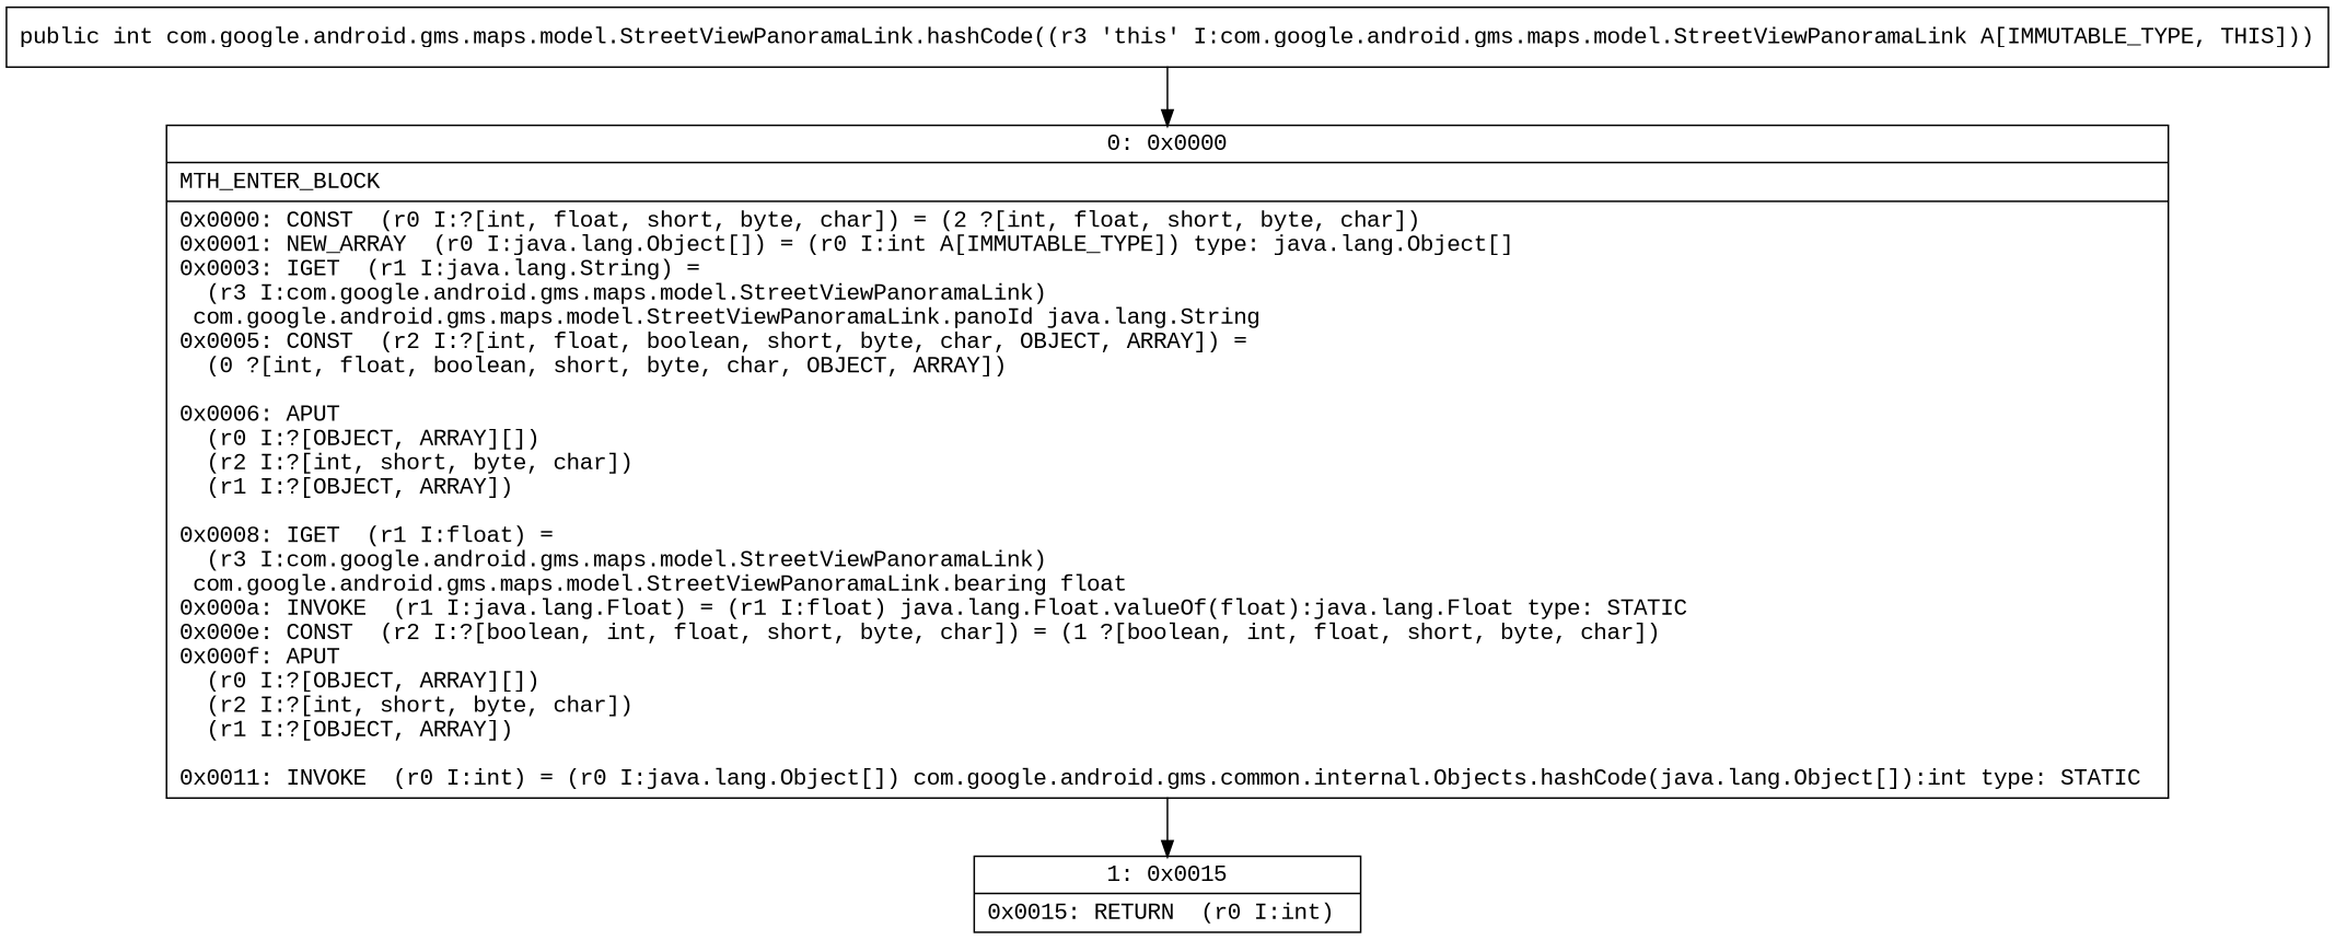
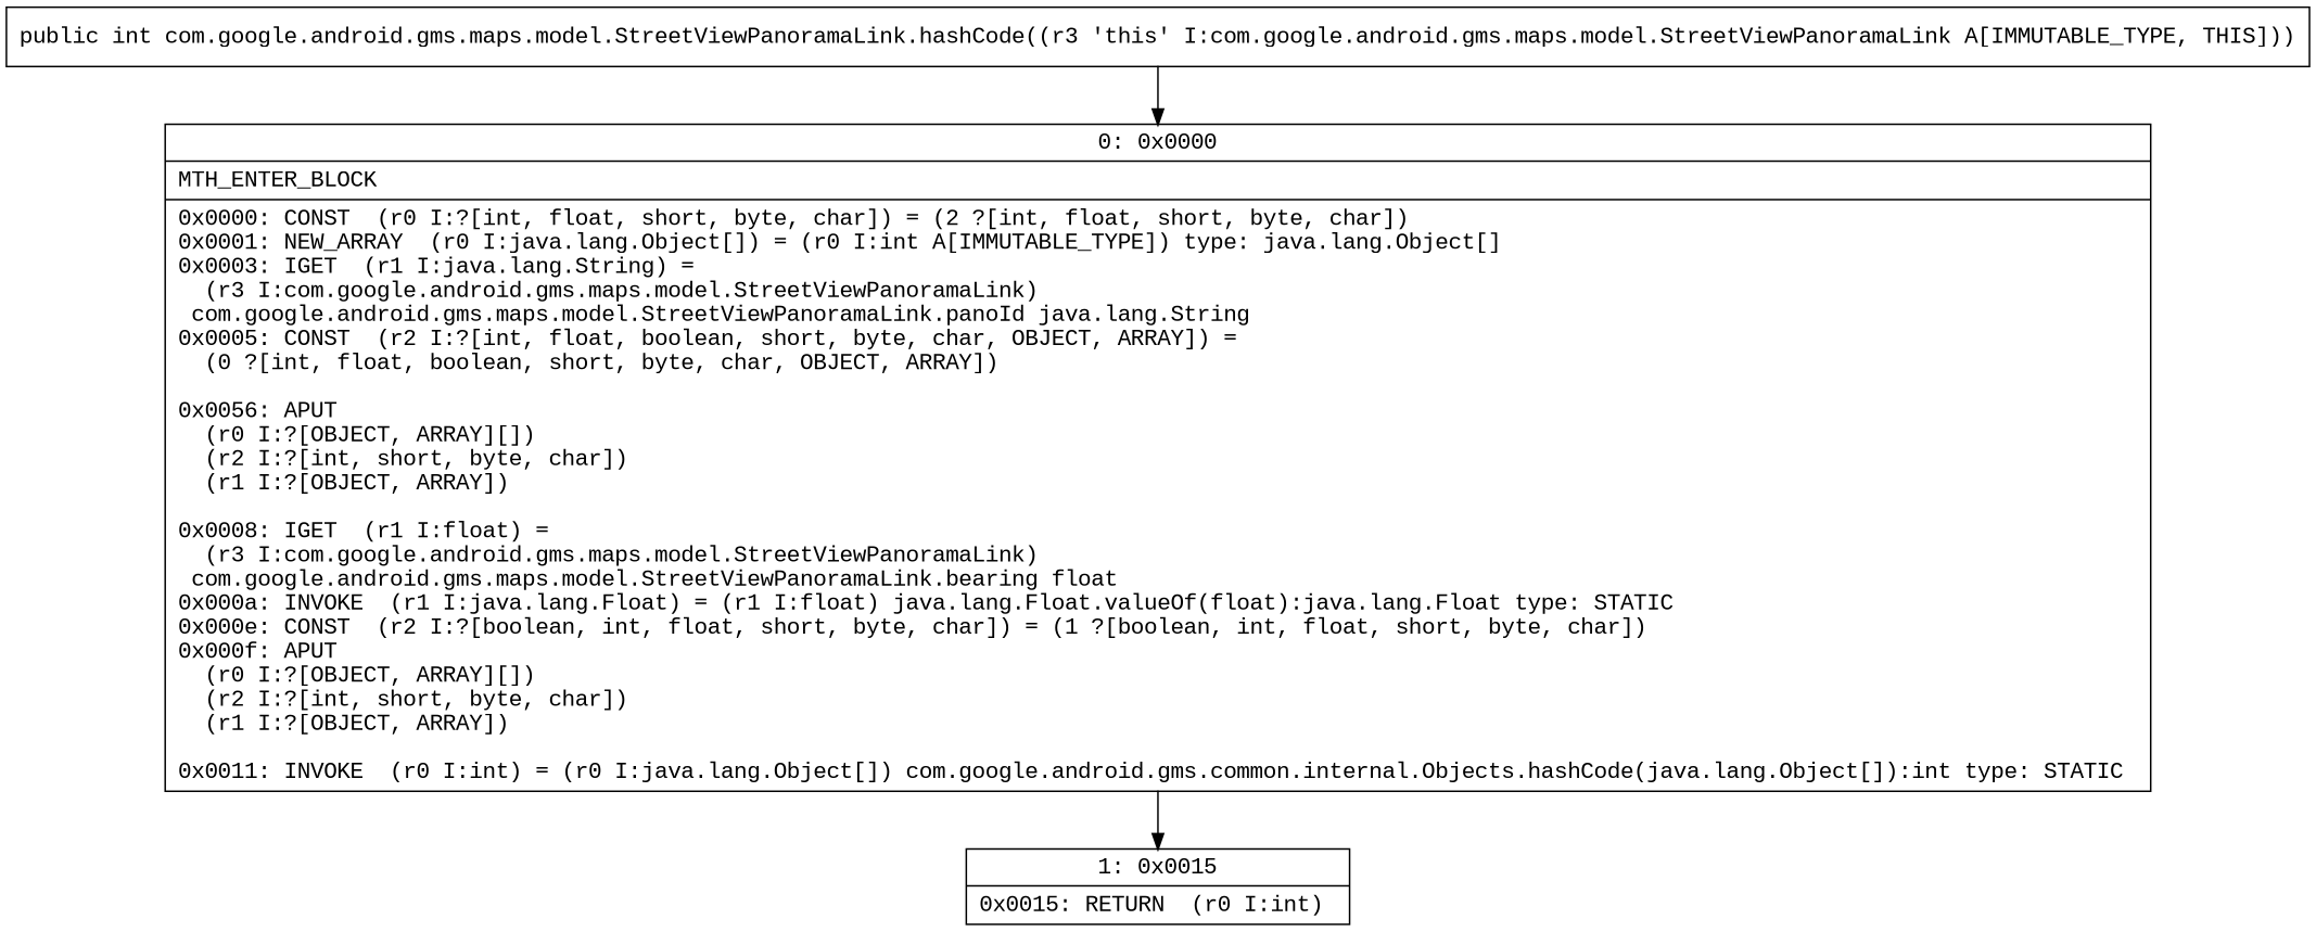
  digraph {
    fontname="Liberation Mono"
    node [shape=record fontname="Liberation Mono"]
    edge [fontname="Liberation Mono"]
-   n1 [label="{0\:\ 0x0000|MTH_ENTER_BLOCK\l|0x0000: CONST  (r0 I:?[int, float, short, byte, char]) = (2 ?[int, float, short, byte, char]) \l0x0001: NEW_ARRAY  (r0 I:java.lang.Object[]) = (r0 I:int A[IMMUTABLE_TYPE]) type: java.lang.Object[] \l0x0003: IGET  (r1 I:java.lang.String) = \l  (r3 I:com.google.android.gms.maps.model.StreetViewPanoramaLink)\l com.google.android.gms.maps.model.StreetViewPanoramaLink.panoId java.lang.String \l0x0005: CONST  (r2 I:?[int, float, boolean, short, byte, char, OBJECT, ARRAY]) = \l  (0 ?[int, float, boolean, short, byte, char, OBJECT, ARRAY])\l \l0x0006: APUT  \l  (r0 I:?[OBJECT, ARRAY][])\l  (r2 I:?[int, short, byte, char])\l  (r1 I:?[OBJECT, ARRAY])\l \l0x0008: IGET  (r1 I:float) = \l  (r3 I:com.google.android.gms.maps.model.StreetViewPanoramaLink)\l com.google.android.gms.maps.model.StreetViewPanoramaLink.bearing float \l0x000a: INVOKE  (r1 I:java.lang.Float) = (r1 I:float) java.lang.Float.valueOf(float):java.lang.Float type: STATIC \l0x000e: CONST  (r2 I:?[boolean, int, float, short, byte, char]) = (1 ?[boolean, int, float, short, byte, char]) \l0x000f: APUT  \l  (r0 I:?[OBJECT, ARRAY][])\l  (r2 I:?[int, short, byte, char])\l  (r1 I:?[OBJECT, ARRAY])\l \l0x0011: INVOKE  (r0 I:int) = (r0 I:java.lang.Object[]) com.google.android.gms.common.internal.Objects.hashCode(java.lang.Object[]):int type: STATIC \l}"]
+   n1 [label="{0\:\ 0x0000|MTH_ENTER_BLOCK\l|0x0000: CONST  (r0 I:?[int, float, short, byte, char]) = (2 ?[int, float, short, byte, char]) \l0x0001: NEW_ARRAY  (r0 I:java.lang.Object[]) = (r0 I:int A[IMMUTABLE_TYPE]) type: java.lang.Object[] \l0x0003: IGET  (r1 I:java.lang.String) = \l  (r3 I:com.google.android.gms.maps.model.StreetViewPanoramaLink)\l com.google.android.gms.maps.model.StreetViewPanoramaLink.panoId java.lang.String \l0x0005: CONST  (r2 I:?[int, float, boolean, short, byte, char, OBJECT, ARRAY]) = \l  (0 ?[int, float, boolean, short, byte, char, OBJECT, ARRAY])\l \l0x0056: APUT  \l  (r0 I:?[OBJECT, ARRAY][])\l  (r2 I:?[int, short, byte, char])\l  (r1 I:?[OBJECT, ARRAY])\l \l0x0008: IGET  (r1 I:float) = \l  (r3 I:com.google.android.gms.maps.model.StreetViewPanoramaLink)\l com.google.android.gms.maps.model.StreetViewPanoramaLink.bearing float \l0x000a: INVOKE  (r1 I:java.lang.Float) = (r1 I:float) java.lang.Float.valueOf(float):java.lang.Float type: STATIC \l0x000e: CONST  (r2 I:?[boolean, int, float, short, byte, char]) = (1 ?[boolean, int, float, short, byte, char]) \l0x000f: APUT  \l  (r0 I:?[OBJECT, ARRAY][])\l  (r2 I:?[int, short, byte, char])\l  (r1 I:?[OBJECT, ARRAY])\l \l0x0011: INVOKE  (r0 I:int) = (r0 I:java.lang.Object[]) com.google.android.gms.common.internal.Objects.hashCode(java.lang.Object[]):int type: STATIC \l}"]
    n2 [label="{1\:\ 0x0015|0x0015: RETURN  (r0 I:int) \l}"]
    n3 [label="{public int com.google.android.gms.maps.model.StreetViewPanoramaLink.hashCode((r3 'this' I:com.google.android.gms.maps.model.StreetViewPanoramaLink A[IMMUTABLE_TYPE, THIS])) }"]
    n1 -> n2
    n3 -> n1
  }
